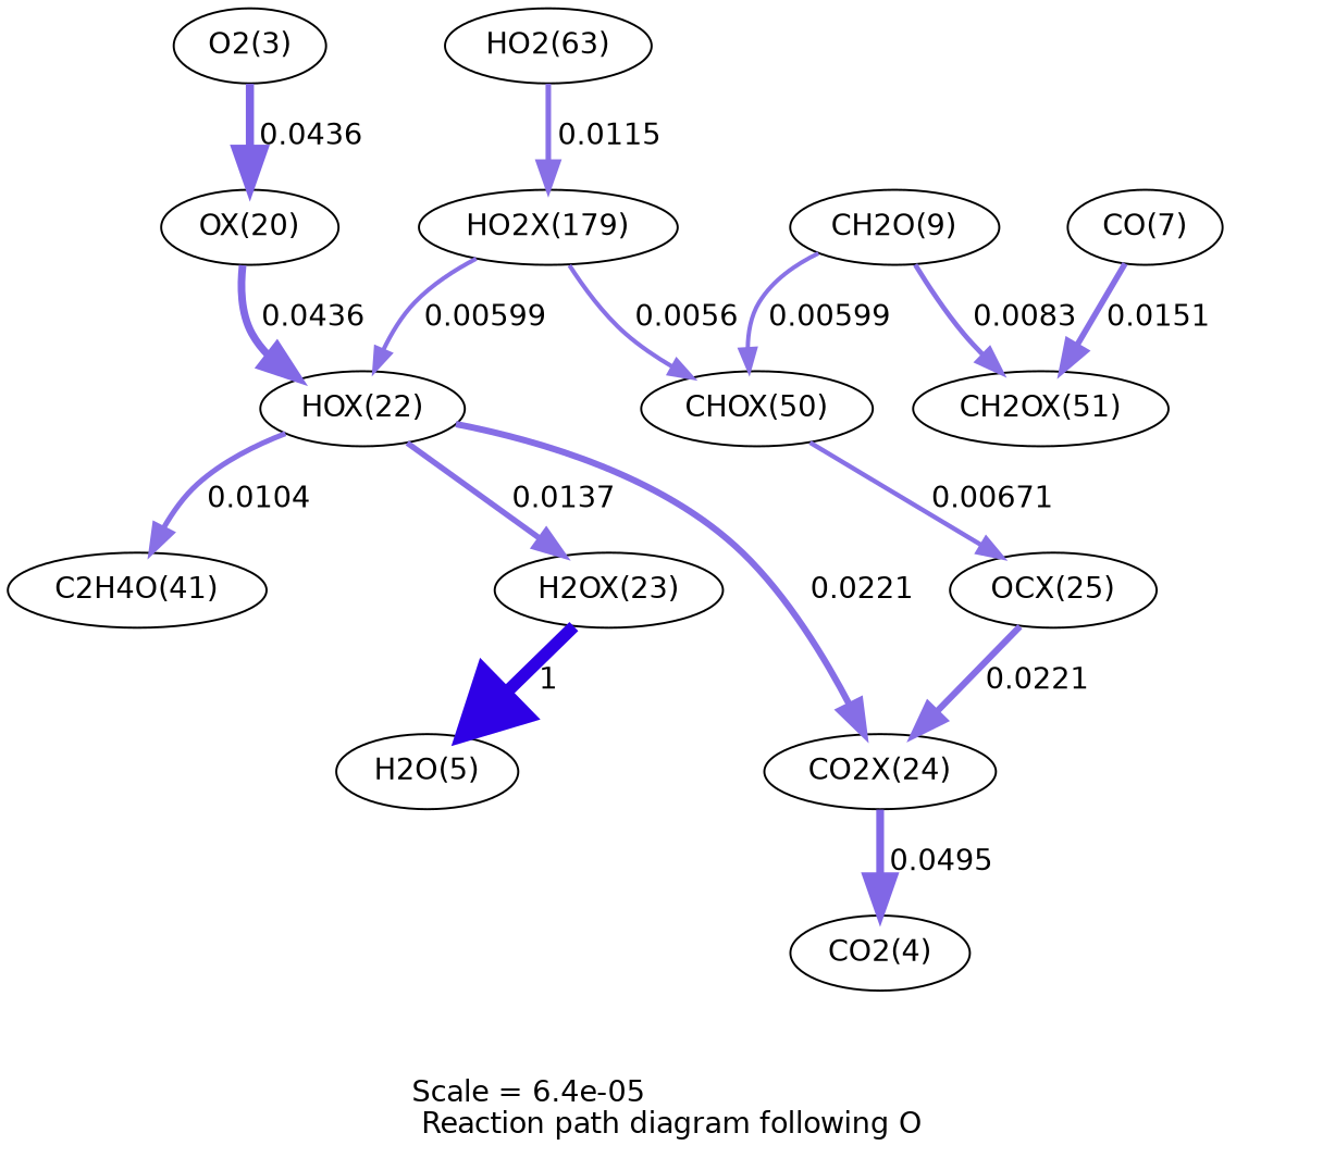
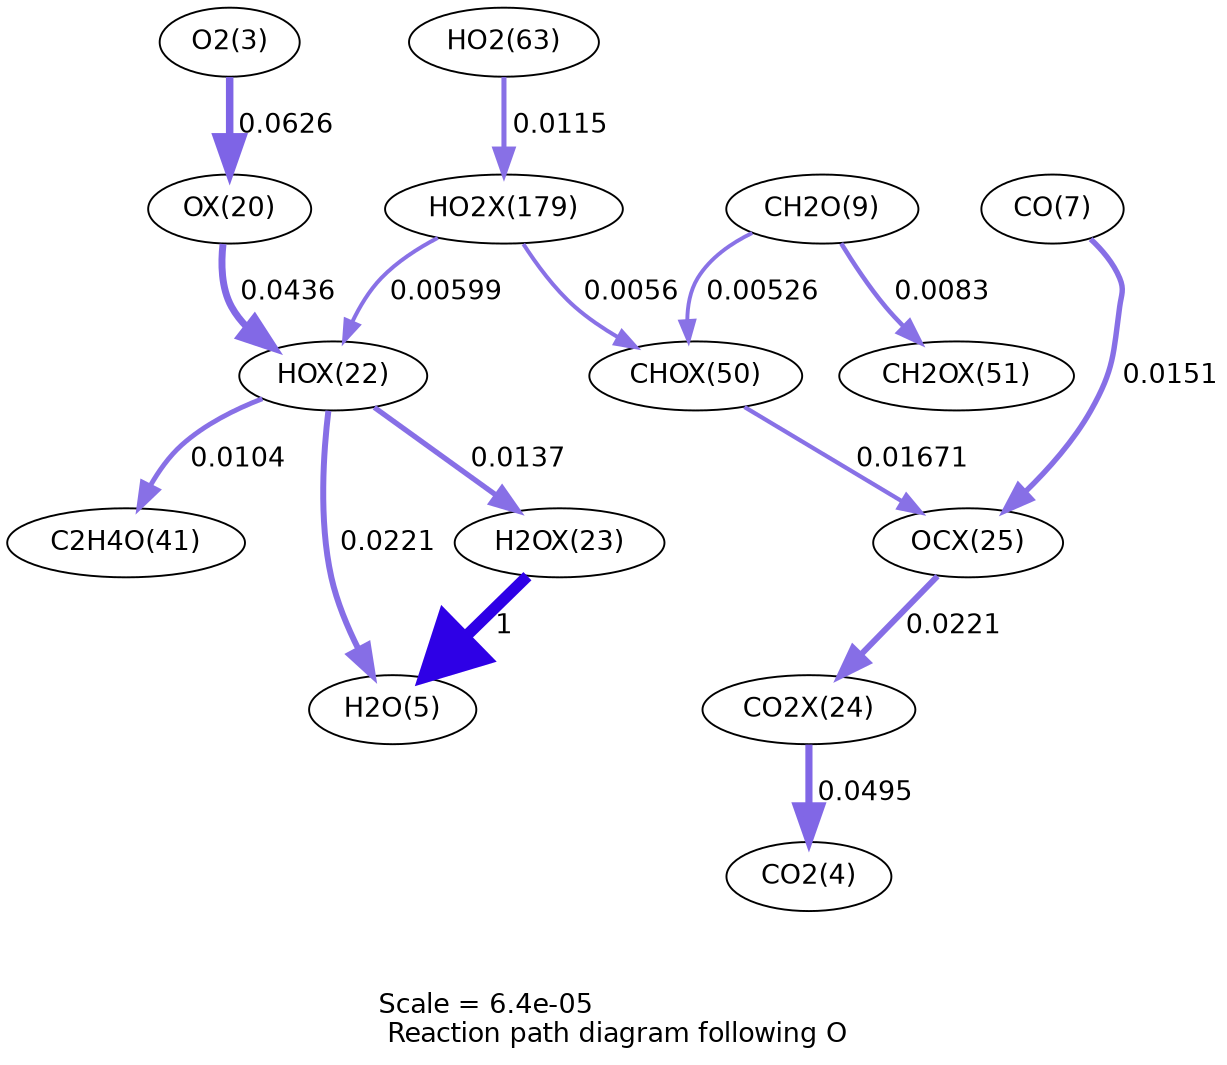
  digraph {
    fontname=Helvetica
    label="Scale = 6.4e-05\l Reaction path diagram following O"
    node [fontname=Helvetica]
    edge [arrowsize=1.56 color="0.7, 0.522, 0.9" fontname=Helvetica penwidth=3.12]
    n1 [label="O2(3)"]
    n2 [label="OX(20)"]
    n3 [label="HOX(22)"]
    n4 [label="H2OX(23)"]
    n5 [label="CO2X(24)"]
    n6 [label="C2H4O(41)"]
    n7 [label="H2O(5)"]
    n8 [label="CO2(4)"]
    n9 [label="HO2X(179)"]
    n10 [label="CHOX(50)"]
    n11 [label="CO(7)"]
    n12 [label="OCX(25)"]
    n13 [label="CH2O(9)"]
    n14 [label="CH2OX(51)"]
    n15 [label="HO2(63)"]
-   n1 -> n2 [arrowsize=1.95 color="0.7, 0.563, 0.9" label=" 0.0436" penwidth=3.91]
+   n1 -> n2 [arrowsize=1.95 color="0.7, 0.563, 0.9" label=" 0.0626" penwidth=3.91]
    n2 -> n3 [arrowsize=1.82 color="0.7, 0.544, 0.9" label=" 0.0436" penwidth=3.63]
    n3 -> n4 [arrowsize=1.38 color="0.7, 0.514, 0.9" label=" 0.0137" penwidth=2.76]
-   n3 -> n5 [label=" 0.0221"]
+   n3 -> n7 [label=" 0.0221"]
    n3 -> n6 [arrowsize=1.28 color="0.7, 0.51, 0.9" label=" 0.0104" penwidth=2.56]
    n4 -> n7 [arrowsize=3 color="0.7, 1.5, 0.9" label=" 1" penwidth=6]
    n5 -> n8 [arrowsize=1.87 color="0.7, 0.55, 0.9" label=" 0.0495" penwidth=3.73]
    n9 -> n3 [arrowsize=1.04 color="0.7, 0.506, 0.9" label=" 0.00599" penwidth=2.08]
    n9 -> n10 [arrowsize=1.04 color="0.7, 0.506, 0.9" label=" 0.0056" penwidth=2.09]
-   n10 -> n12 [arrowsize=1.11 color="0.7, 0.507, 0.9" label=" 0.00671" penwidth=2.22]
-   n11 -> n14 [arrowsize=1.42 color="0.7, 0.515, 0.9" label=" 0.0151" penwidth=2.84]
+   n10 -> n12 [arrowsize=1.11 color="0.7, 0.507, 0.9" label=" 0.01671" penwidth=2.22]
+   n11 -> n12 [arrowsize=1.42 color="0.7, 0.515, 0.9" label=" 0.0151" penwidth=2.84]
    n12 -> n5 [label=" 0.0221"]
-   n13 -> n10 [arrowsize=1.02 color="0.7, 0.505, 0.9" label=" 0.00599" penwidth=2.04]
+   n13 -> n10 [arrowsize=1.02 color="0.7, 0.505, 0.9" label=" 0.00526" penwidth=2.04]
    n13 -> n14 [arrowsize=1.19 color="0.7, 0.508, 0.9" label=" 0.0083" penwidth=2.38]
    n15 -> n9 [arrowsize=1.31 color="0.7, 0.511, 0.9" label=" 0.0115" penwidth=2.63]
  }
